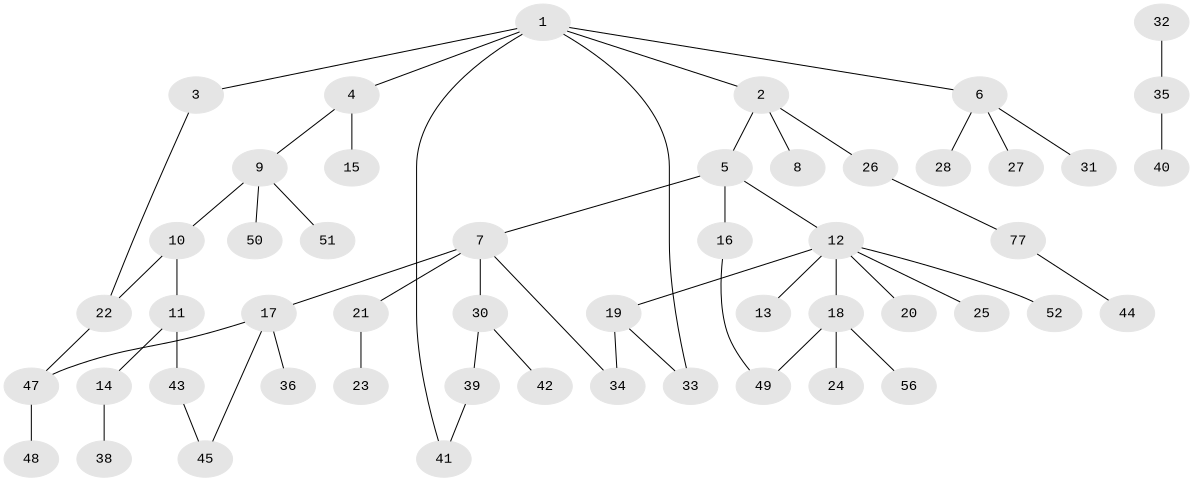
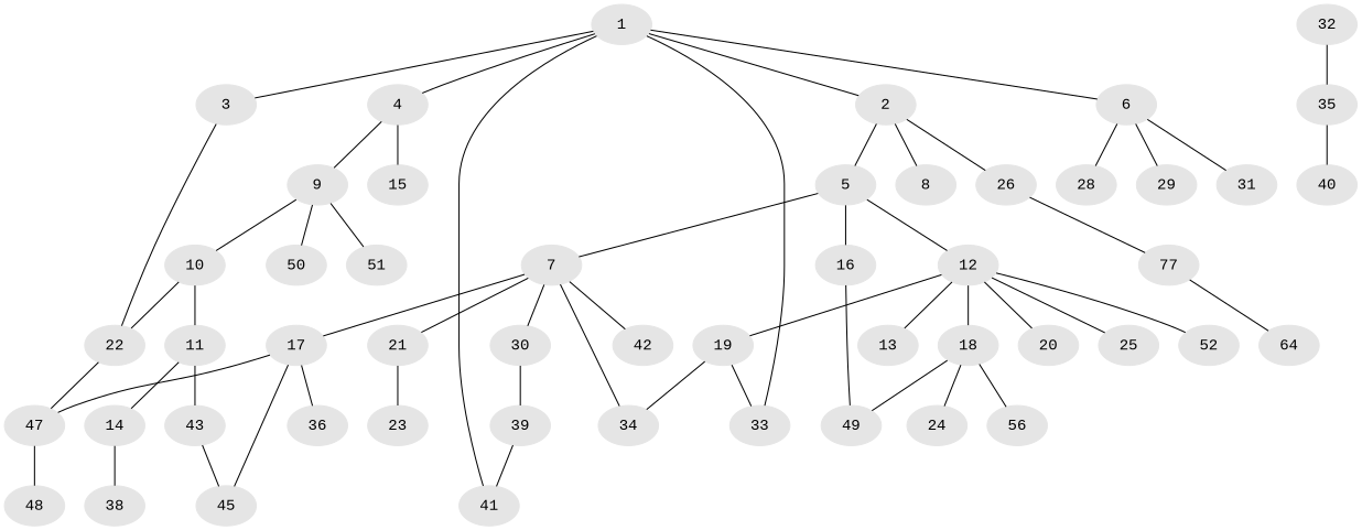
  graph {
    fontname="Liberation Mono"
    node [color=gray90 fontname="Liberation Mono" style=filled]
    edge [fontname="Liberation Mono"]
    1
    2
    3
    4
    6
    33
    41
    5
    8
    26
    22
    9
    15
    28
-   29 [label=27]
+   29
    31
    7
    12
    16
    n20 [label=77]
    47
    10
    50
    51
    17
    21
    30
    34
    13
    18
    19
    20
    25
    52
    49
    36
    45
    23
    39
    42
    11
    14
    43
    38
    24
    n46 [label=56]
    32
    35
    48
-   44
+   44 [label=64]
    40
    1 -- 2
    1 -- 3
    1 -- 4
    1 -- 6
    1 -- 33
    1 -- 41
    2 -- 5
    2 -- 8
    2 -- 26
    3 -- 22
    4 -- 9
    4 -- 15
    6 -- 28
    6 -- 29
    6 -- 31
    5 -- 7
    5 -- 12
    5 -- 16
    26 -- n20
    22 -- 47
    9 -- 10
    9 -- 50
    9 -- 51
    7 -- 17
    7 -- 21
    7 -- 30
    7 -- 34
    12 -- 13
    12 -- 18
    12 -- 19
    12 -- 20
    12 -- 25
    12 -- 52
    16 -- 49
    n20 -- 44
    47 -- 48
    10 -- 22
    10 -- 11
    17 -- 47
    17 -- 36
    17 -- 45
    21 -- 23
    30 -- 39
-   30 -- 42
+   7 -- 42
    18 -- 49
    18 -- 24
    18 -- n46
    19 -- 33
    19 -- 34
    39 -- 41
    11 -- 14
    11 -- 43
    14 -- 38
    43 -- 45
    32 -- 35
    35 -- 40
  }
